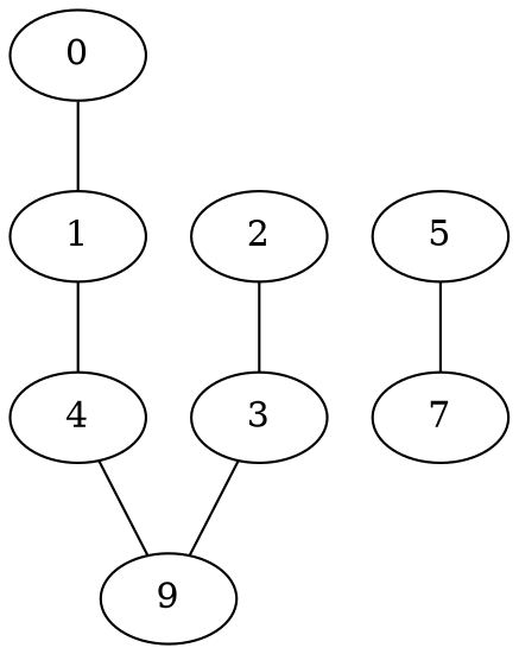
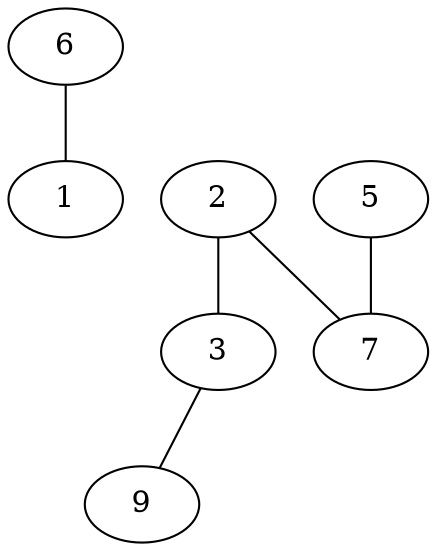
  graph {
    node [type=corner]
    edge [frequency=1 type0=line]
-   0 [type=intersection x=120 y=241]
+   0 [type=intersection x=120 y=241 label=6]
    1 [x=129 y=536]
-   4 [x=426 y=519]
    2 [type=intersection x=217 y=218]
    3 [type=intersection x=349 y=235]
    7 [x=149 y=77]
    n7 [label=9 x=389 y=242]
    5 [x=347 y=194]
    0 -- 1 [angle0=1.54]
-   1 -- 4 [angle0=-.06]
-   4 -- n7 [angle0=1.44]
    2 -- 3 [angle0=.13]
+   2 -- 7 [angle0=233.64 type0=arc]
    3 -- n7 [angle0=.17]
    5 -- 7 [angle0=237.88 type0=arc]
  }
